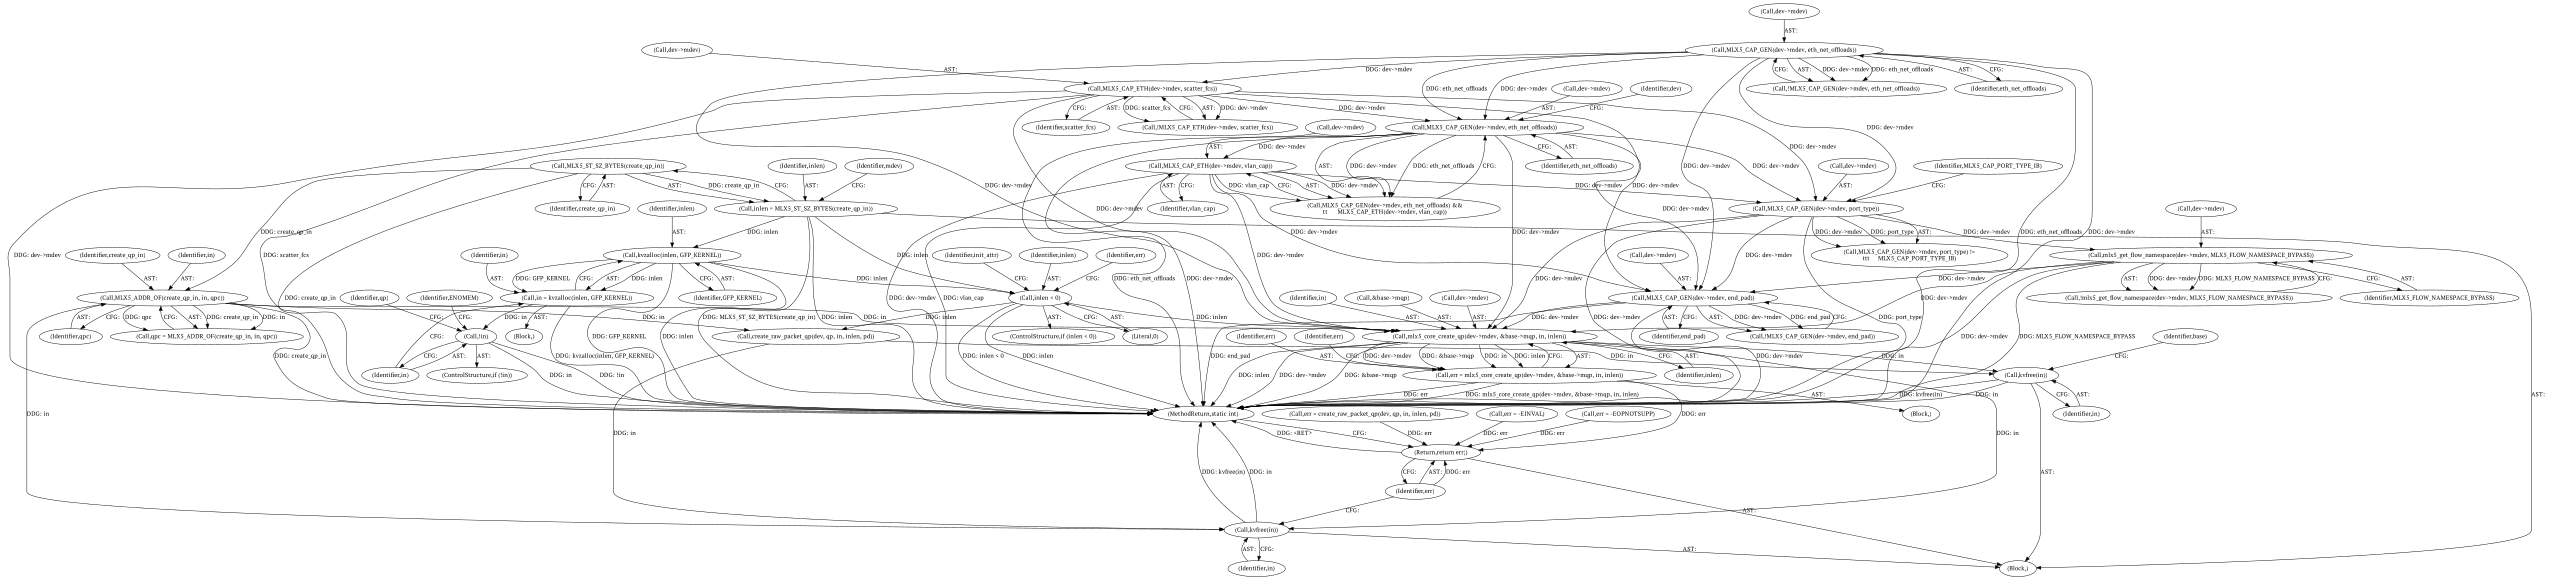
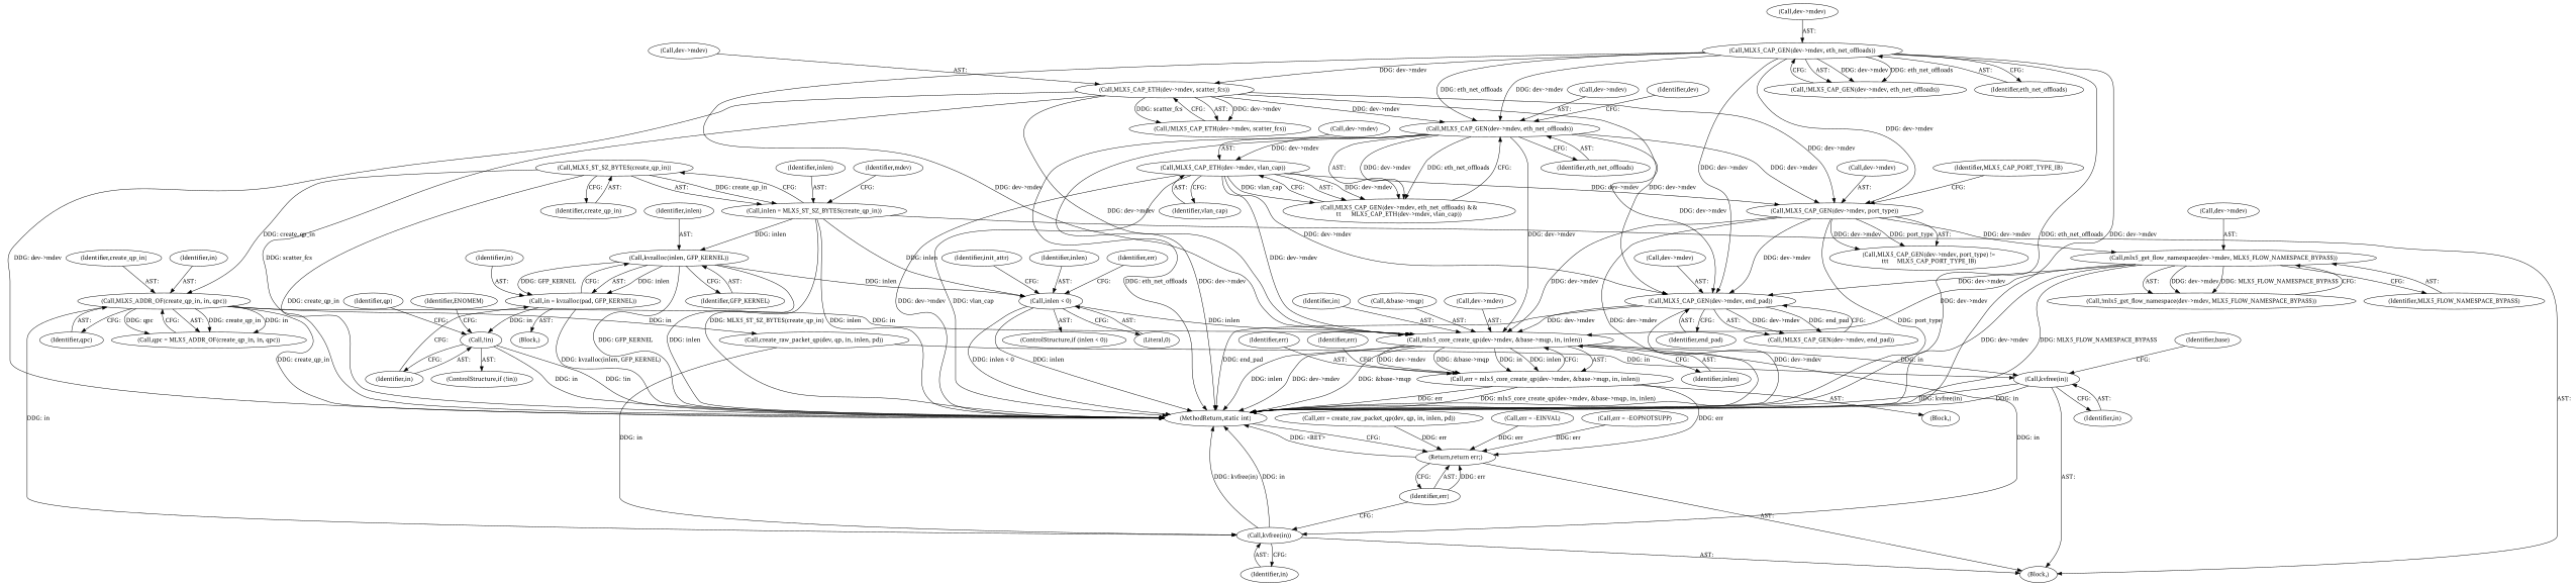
  digraph {
    fontname="PT Serif"
    node [fontname="PT Serif"]
    edge [fontname="PT Serif"]
    n1 [label="(Call,mlx5_core_create_qp(dev->mdev, &base->mqp, in, inlen))"]
    n2 [label="(Call,err = mlx5_core_create_qp(dev->mdev, &base->mqp, in, inlen))"]
    n3 [label="(Call,kvfree(in))"]
    n4 [label="(Call,kvfree(in))"]
    n5 [label="(Identifier,inlen)"]
    n6 [label="(MethodReturn,static int)"]
    n7 [label="(Return,return err;)"]
    n8 [label="(Block,)"]
    n9 [label="(Block,)"]
    n10 [label="(Identifier,in)"]
    n11 [label="(Identifier,in)"]
    n12 [label="(Call,MLX5_CAP_GEN(dev->mdev, end_pad))"]
    n13 [label="(Identifier,end_pad)"]
    n14 [label="(Call,!MLX5_CAP_GEN(dev->mdev, end_pad))"]
    n15 [label="(Call,MLX5_CAP_GEN(dev->mdev, port_type))"]
    n16 [label="(Call,mlx5_get_flow_namespace(dev->mdev, MLX5_FLOW_NAMESPACE_BYPASS))"]
    n17 [label="(Call,MLX5_CAP_GEN(dev->mdev, port_type) !=\n\t\t\t     MLX5_CAP_PORT_TYPE_IB)"]
    n18 [label="(Call,!mlx5_get_flow_namespace(dev->mdev, MLX5_FLOW_NAMESPACE_BYPASS))"]
    n19 [label="(Identifier,MLX5_FLOW_NAMESPACE_BYPASS)"]
    n20 [label="(Call,MLX5_CAP_GEN(dev->mdev, eth_net_offloads))"]
    n21 [label="(Call,MLX5_CAP_GEN(dev->mdev, eth_net_offloads))"]
    n22 [label="(Call,MLX5_CAP_ETH(dev->mdev, scatter_fcs))"]
    n23 [label="(Call,!MLX5_CAP_GEN(dev->mdev, eth_net_offloads))"]
    n24 [label="(Identifier,eth_net_offloads)"]
    n25 [label="(Call,MLX5_CAP_ETH(dev->mdev, vlan_cap))"]
    n26 [label="(Call,MLX5_CAP_GEN(dev->mdev, eth_net_offloads) &&\n\t\t      MLX5_CAP_ETH(dev->mdev, vlan_cap))"]
    n27 [label="(Identifier,eth_net_offloads)"]
    n28 [label="(Call,!MLX5_CAP_ETH(dev->mdev, scatter_fcs))"]
-   n29 [label="(Identifier,scatter_fcs)"]
    n30 [label="(Identifier,vlan_cap)"]
    n31 [label="(Call,MLX5_ADDR_OF(create_qp_in, in, qpc))"]
    n32 [label="(Call,qpc = MLX5_ADDR_OF(create_qp_in, in, qpc))"]
    n33 [label="(Call,create_raw_packet_qp(dev, qp, in, inlen, pd))"]
    n34 [label="(Identifier,qpc)"]
    n35 [label="(Call,MLX5_ST_SZ_BYTES(create_qp_in))"]
    n36 [label="(Call,inlen = MLX5_ST_SZ_BYTES(create_qp_in))"]
    n37 [label="(Identifier,create_qp_in)"]
    n38 [label="(Call,kvzalloc(inlen, GFP_KERNEL))"]
    n39 [label="(Call,inlen < 0)"]
    n40 [label="(Call,!in)"]
    n41 [label="(ControlStructure,if (!in))"]
    n42 [label="(Identifier,in)"]
-   n43 [label="(Call,in = kvzalloc(inlen, GFP_KERNEL))"]
+   n43 [label="(Call,in = kvzalloc(pad, GFP_KERNEL))"]
    n44 [label="(Block,)"]
    n45 [label="(Identifier,GFP_KERNEL)"]
    n46 [label="(Literal,0)"]
    n47 [label="(ControlStructure,if (inlen < 0))"]
    n48 [label="(Identifier,err)"]
    n49 [label="(Identifier,in)"]
    n50 [label="(Identifier,inlen)"]
    n51 [label="(Identifier,ENOMEM)"]
    n52 [label="(Identifier,mdev)"]
    n53 [label="(Identifier,err)"]
    n54 [label="(Identifier,init_attr)"]
    n55 [label="(Call,err = create_raw_packet_qp(dev, qp, in, inlen, pd))"]
    n56 [label="(Identifier,in)"]
    n57 [label="(Identifier,in)"]
    n58 [label="(Call,dev->mdev)"]
    n59 [label="(Call,&base->mqp)"]
    n60 [label="(Call,dev->mdev)"]
    n61 [label="(Call,dev->mdev)"]
    n62 [label="(Identifier,MLX5_CAP_PORT_TYPE_IB)"]
    n63 [label="(Identifier,dev)"]
    n64 [label="(Call,err = -EINVAL)"]
    n65 [label="(Identifier,base)"]
    n66 [label="(Identifier,err)"]
    n67 [label="(Call,dev->mdev)"]
    n68 [label="(Identifier,err)"]
    n69 [label="(Call,dev->mdev)"]
    n70 [label="(Call,dev->mdev)"]
    n71 [label="(Call,err = -EOPNOTSUPP)"]
    n72 [label="(Identifier,inlen)"]
    n73 [label="(Identifier,create_qp_in)"]
    n74 [label="(Identifier,inlen)"]
    n75 [label="(Identifier,qp)"]
    n76 [label="(Call,dev->mdev)"]
    n77 [label="(Call,dev->mdev)"]
    n1 -> n2 [label="AST: "]
    n1 -> n2 [label="DDG: dev->mdev"]
    n1 -> n2 [label="DDG: &base->mqp"]
    n1 -> n2 [label="DDG: in"]
    n1 -> n2 [label="DDG: inlen"]
    n1 -> n3 [label="DDG: in"]
    n1 -> n4 [label="DDG: in"]
    n1 -> n5 [label="CFG: "]
    n1 -> n6 [label="DDG: &base->mqp"]
    n1 -> n6 [label="DDG: inlen"]
    n1 -> n6 [label="DDG: dev->mdev"]
    n2 -> n1 [label="CFG: "]
    n2 -> n6 [label="DDG: err"]
    n2 -> n6 [label="DDG: mlx5_core_create_qp(dev->mdev, &base->mqp, in, inlen)"]
    n2 -> n7 [label="DDG: err"]
    n2 -> n8 [label="AST: "]
    n3 -> n6 [label="DDG: kvfree(in)"]
    n3 -> n6 [label="DDG: in"]
    n3 -> n9 [label="AST: "]
    n3 -> n10 [label="CFG: "]
    n4 -> n6 [label="DDG: in"]
    n4 -> n6 [label="DDG: kvfree(in)"]
    n4 -> n9 [label="AST: "]
    n4 -> n11 [label="CFG: "]
    n5 -> n1 [label="AST: "]
    n6 -> n7 [label="CFG: "]
    n7 -> n6 [label="DDG: <RET>"]
    n7 -> n9 [label="AST: "]
    n7 -> n48 [label="CFG: "]
    n10 -> n3 [label="AST: "]
    n11 -> n4 [label="AST: "]
    n12 -> n1 [label="DDG: dev->mdev"]
    n12 -> n6 [label="DDG: end_pad"]
    n12 -> n6 [label="DDG: dev->mdev"]
    n12 -> n13 [label="CFG: "]
    n12 -> n14 [label="AST: "]
    n12 -> n14 [label="DDG: dev->mdev"]
    n12 -> n14 [label="DDG: end_pad"]
    n13 -> n12 [label="AST: "]
    n14 -> n12 [label="CFG: "]
    n15 -> n1 [label="DDG: dev->mdev"]
    n15 -> n6 [label="DDG: port_type"]
    n15 -> n6 [label="DDG: dev->mdev"]
    n15 -> n12 [label="DDG: dev->mdev"]
    n15 -> n16 [label="DDG: dev->mdev"]
    n15 -> n17 [label="AST: "]
    n15 -> n17 [label="DDG: dev->mdev"]
    n15 -> n17 [label="DDG: port_type"]
    n16 -> n1 [label="DDG: dev->mdev"]
    n16 -> n6 [label="DDG: MLX5_FLOW_NAMESPACE_BYPASS"]
    n16 -> n6 [label="DDG: dev->mdev"]
    n16 -> n12 [label="DDG: dev->mdev"]
    n16 -> n18 [label="AST: "]
    n16 -> n18 [label="DDG: dev->mdev"]
    n16 -> n18 [label="DDG: MLX5_FLOW_NAMESPACE_BYPASS"]
    n16 -> n19 [label="CFG: "]
    n18 -> n16 [label="CFG: "]
    n19 -> n16 [label="AST: "]
    n20 -> n1 [label="DDG: dev->mdev"]
    n20 -> n6 [label="DDG: eth_net_offloads"]
    n20 -> n6 [label="DDG: dev->mdev"]
    n20 -> n12 [label="DDG: dev->mdev"]
    n20 -> n15 [label="DDG: dev->mdev"]
    n20 -> n21 [label="DDG: dev->mdev"]
    n20 -> n21 [label="DDG: eth_net_offloads"]
    n20 -> n22 [label="DDG: dev->mdev"]
    n20 -> n23 [label="AST: "]
    n20 -> n23 [label="DDG: dev->mdev"]
    n20 -> n23 [label="DDG: eth_net_offloads"]
    n20 -> n24 [label="CFG: "]
    n21 -> n1 [label="DDG: dev->mdev"]
    n21 -> n6 [label="DDG: eth_net_offloads"]
    n21 -> n6 [label="DDG: dev->mdev"]
    n21 -> n12 [label="DDG: dev->mdev"]
    n21 -> n15 [label="DDG: dev->mdev"]
    n21 -> n25 [label="DDG: dev->mdev"]
    n21 -> n26 [label="AST: "]
    n21 -> n26 [label="DDG: dev->mdev"]
    n21 -> n26 [label="DDG: eth_net_offloads"]
    n21 -> n27 [label="CFG: "]
    n22 -> n1 [label="DDG: dev->mdev"]
    n22 -> n6 [label="DDG: dev->mdev"]
    n22 -> n6 [label="DDG: scatter_fcs"]
    n22 -> n12 [label="DDG: dev->mdev"]
    n22 -> n15 [label="DDG: dev->mdev"]
    n22 -> n21 [label="DDG: dev->mdev"]
    n22 -> n28 [label="AST: "]
    n22 -> n28 [label="DDG: dev->mdev"]
    n22 -> n28 [label="DDG: scatter_fcs"]
-   n22 -> n29 [label="CFG: "]
    n23 -> n20 [label="CFG: "]
    n24 -> n20 [label="AST: "]
    n25 -> n1 [label="DDG: dev->mdev"]
    n25 -> n6 [label="DDG: dev->mdev"]
    n25 -> n6 [label="DDG: vlan_cap"]
    n25 -> n12 [label="DDG: dev->mdev"]
    n25 -> n15 [label="DDG: dev->mdev"]
    n25 -> n26 [label="AST: "]
    n25 -> n26 [label="DDG: dev->mdev"]
    n25 -> n26 [label="DDG: vlan_cap"]
    n25 -> n30 [label="CFG: "]
    n26 -> n21 [label="CFG: "]
    n26 -> n25 [label="CFG: "]
    n27 -> n21 [label="AST: "]
    n28 -> n22 [label="CFG: "]
-   n29 -> n22 [label="AST: "]
    n30 -> n25 [label="AST: "]
    n31 -> n1 [label="DDG: in"]
    n31 -> n4 [label="DDG: in"]
    n31 -> n6 [label="DDG: create_qp_in"]
    n31 -> n32 [label="AST: "]
    n31 -> n32 [label="DDG: create_qp_in"]
    n31 -> n32 [label="DDG: in"]
    n31 -> n32 [label="DDG: qpc"]
    n31 -> n33 [label="DDG: in"]
    n31 -> n34 [label="CFG: "]
    n32 -> n31 [label="CFG: "]
    n33 -> n3 [label="DDG: in"]
    n33 -> n4 [label="DDG: in"]
    n34 -> n31 [label="AST: "]
    n35 -> n6 [label="DDG: create_qp_in"]
    n35 -> n31 [label="DDG: create_qp_in"]
    n35 -> n36 [label="AST: "]
    n35 -> n36 [label="DDG: create_qp_in"]
    n35 -> n37 [label="CFG: "]
    n36 -> n6 [label="DDG: inlen"]
    n36 -> n6 [label="DDG: MLX5_ST_SZ_BYTES(create_qp_in)"]
    n36 -> n9 [label="AST: "]
    n36 -> n35 [label="CFG: "]
    n36 -> n38 [label="DDG: inlen"]
    n36 -> n39 [label="DDG: inlen"]
    n37 -> n35 [label="AST: "]
    n38 -> n6 [label="DDG: GFP_KERNEL"]
    n38 -> n6 [label="DDG: inlen"]
    n38 -> n39 [label="DDG: inlen"]
    n38 -> n43 [label="AST: "]
    n38 -> n43 [label="DDG: inlen"]
    n38 -> n43 [label="DDG: GFP_KERNEL"]
    n38 -> n45 [label="CFG: "]
    n39 -> n1 [label="DDG: inlen"]
    n39 -> n6 [label="DDG: inlen"]
    n39 -> n6 [label="DDG: inlen < 0"]
-   n39 -> n33 [label="DDG: inlen"]
    n39 -> n46 [label="CFG: "]
    n39 -> n47 [label="AST: "]
    n40 -> n6 [label="DDG: in"]
    n40 -> n6 [label="DDG: !in"]
    n40 -> n41 [label="AST: "]
    n40 -> n42 [label="CFG: "]
    n42 -> n40 [label="AST: "]
    n42 -> n43 [label="CFG: "]
    n43 -> n6 [label="DDG: kvzalloc(inlen, GFP_KERNEL)"]
    n43 -> n38 [label="CFG: "]
    n43 -> n40 [label="DDG: in"]
    n43 -> n44 [label="AST: "]
    n45 -> n38 [label="AST: "]
    n46 -> n39 [label="AST: "]
    n48 -> n4 [label="CFG: "]
    n48 -> n7 [label="AST: "]
    n48 -> n7 [label="DDG: err"]
    n49 -> n1 [label="AST: "]
    n50 -> n38 [label="AST: "]
    n51 -> n40 [label="CFG: "]
    n52 -> n36 [label="CFG: "]
    n53 -> n39 [label="CFG: "]
    n54 -> n39 [label="CFG: "]
    n55 -> n7 [label="DDG: err"]
    n56 -> n31 [label="AST: "]
    n57 -> n43 [label="AST: "]
    n58 -> n12 [label="AST: "]
    n59 -> n1 [label="AST: "]
    n60 -> n25 [label="AST: "]
    n61 -> n15 [label="AST: "]
    n62 -> n15 [label="CFG: "]
    n63 -> n21 [label="CFG: "]
    n64 -> n7 [label="DDG: err"]
    n65 -> n3 [label="CFG: "]
    n66 -> n2 [label="CFG: "]
    n67 -> n21 [label="AST: "]
    n68 -> n2 [label="AST: "]
    n69 -> n1 [label="AST: "]
    n70 -> n20 [label="AST: "]
    n71 -> n7 [label="DDG: err"]
    n72 -> n39 [label="AST: "]
    n73 -> n31 [label="AST: "]
    n74 -> n36 [label="AST: "]
    n75 -> n40 [label="CFG: "]
    n76 -> n16 [label="AST: "]
    n77 -> n22 [label="AST: "]
  }
